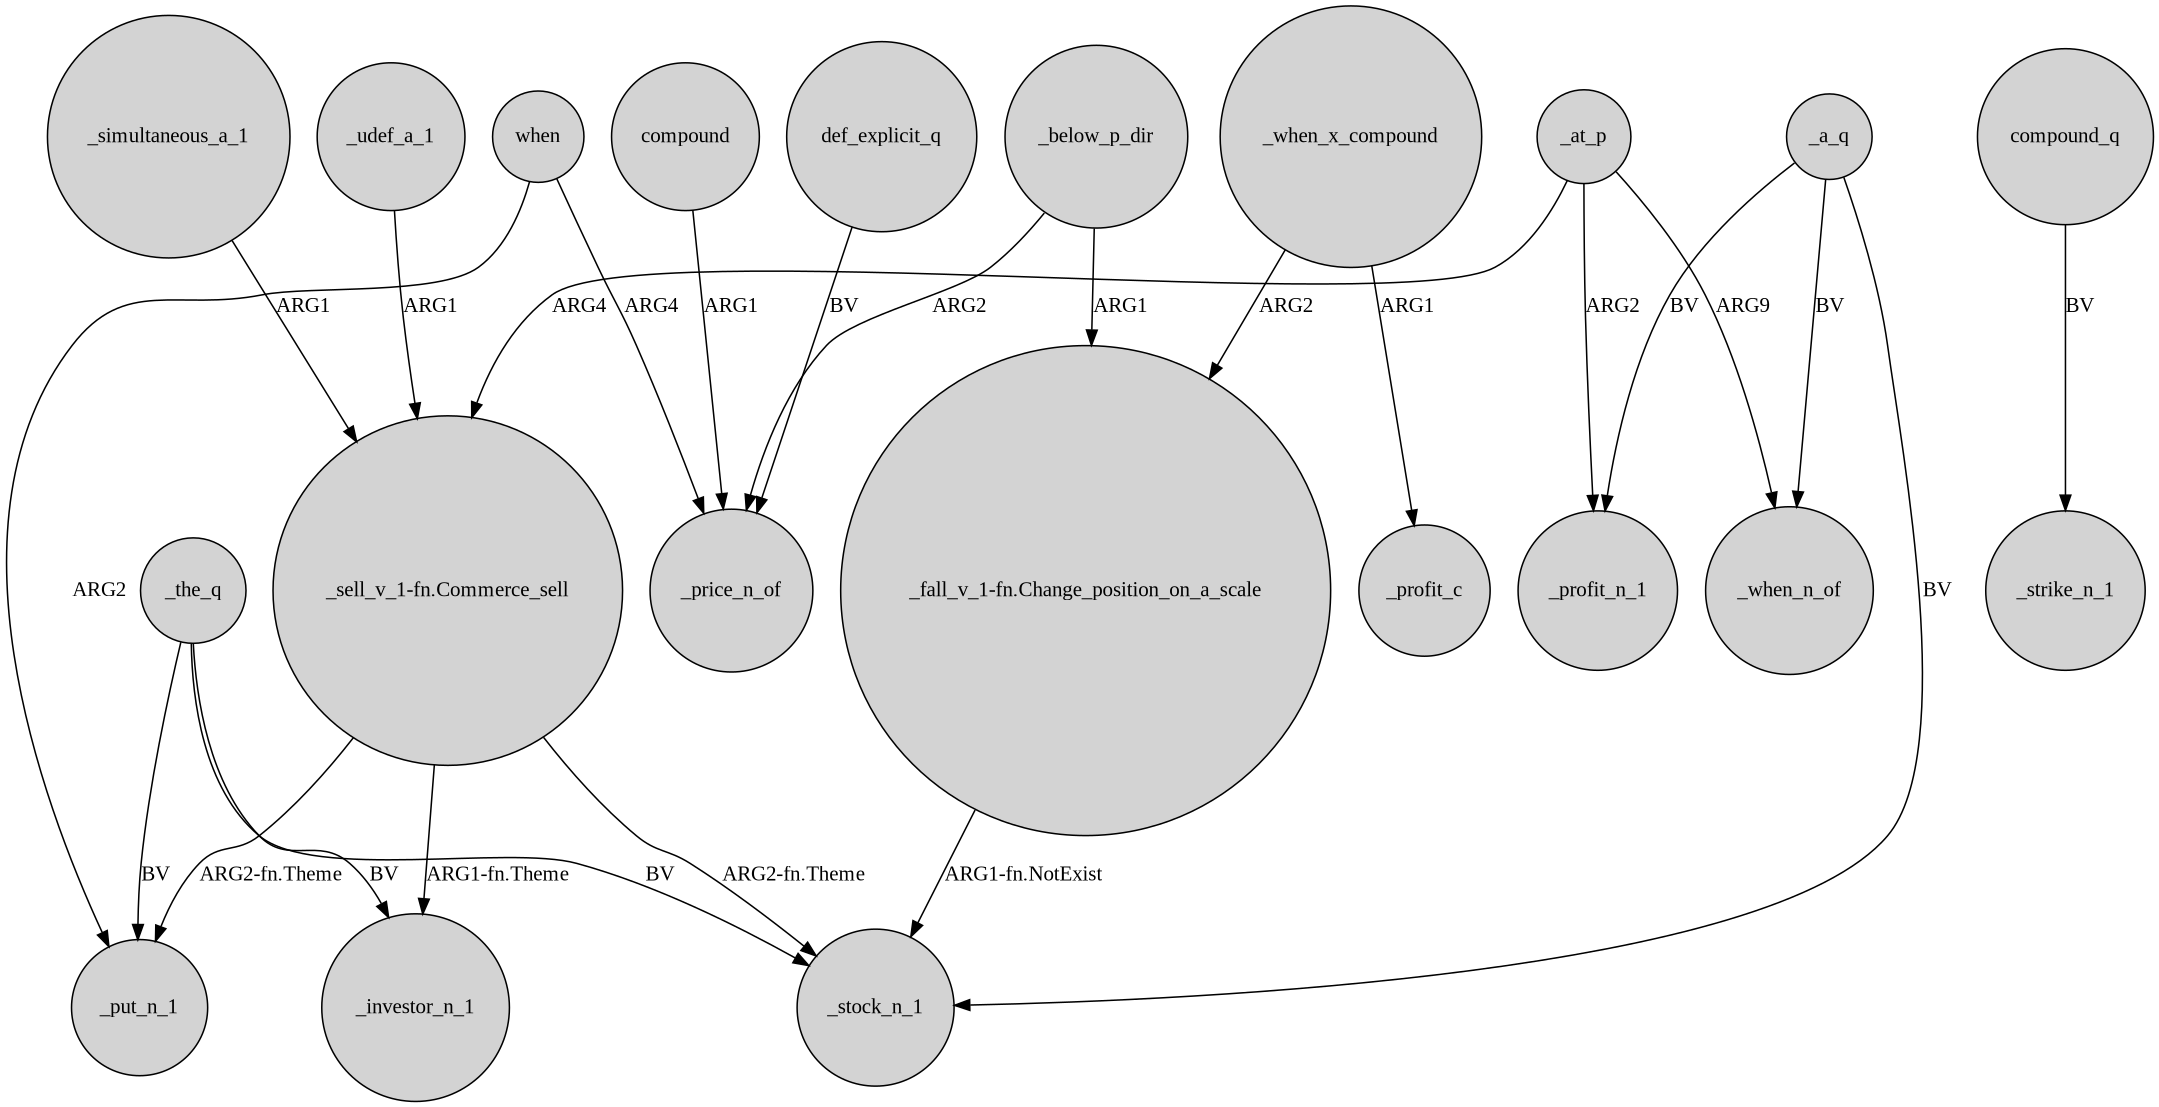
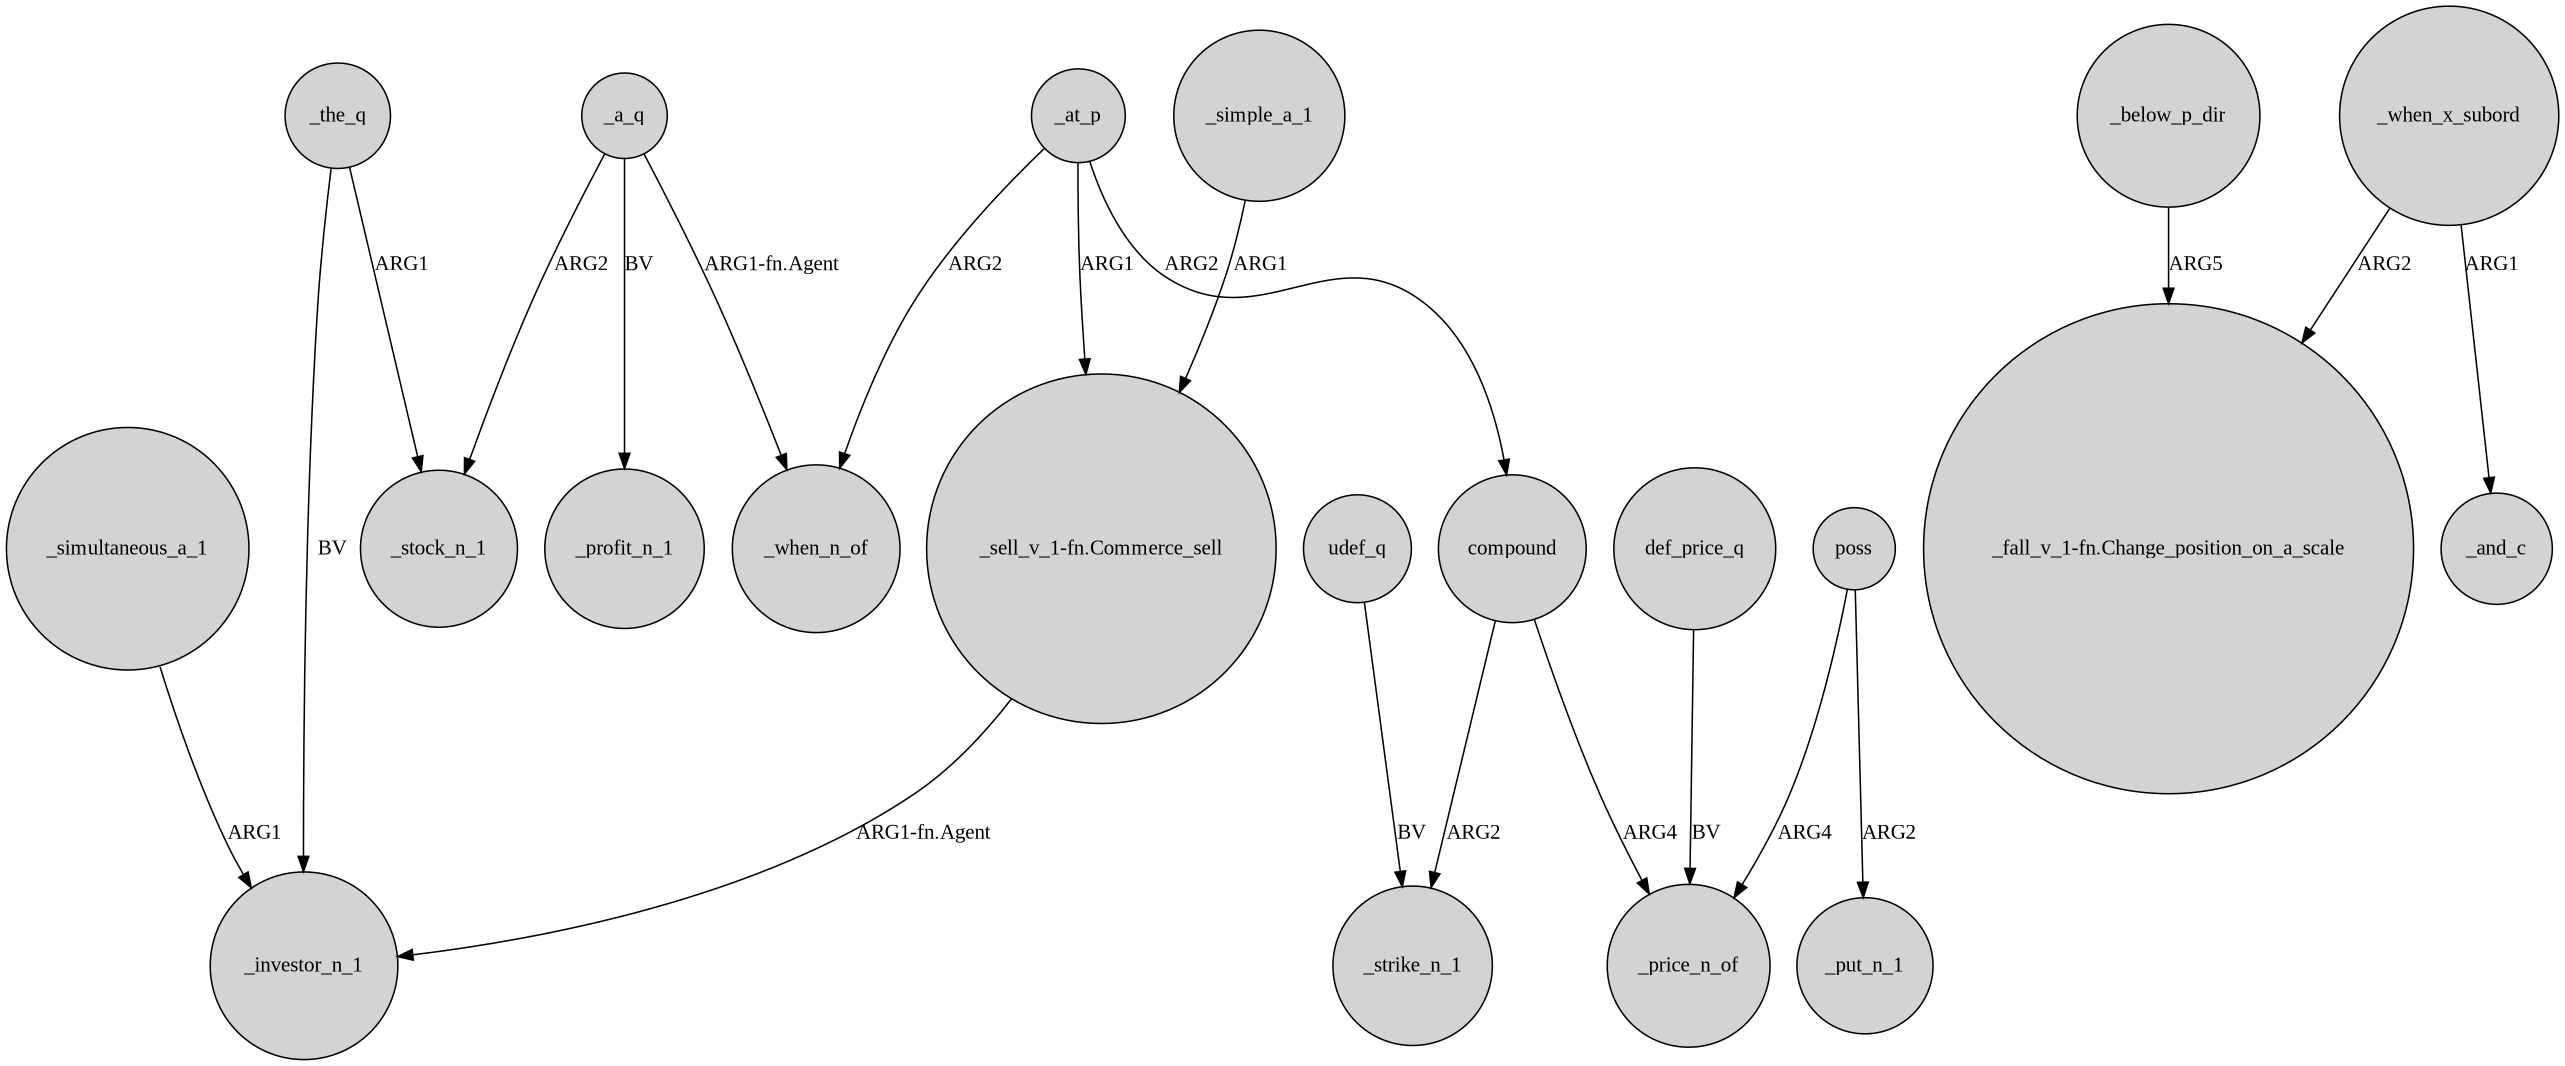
  digraph {
    fontname="Liberation Serif"
    node [fontname="Liberation Serif" shape=circle style=filled]
    edge [fontname="Liberation Serif"]
    _the_q
    _put_n_1
    _stock_n_1
    _investor_n_1
-   poss [label=when]
+   poss
    _price_n_of
    "_fall_v_1-fn.Change_position_on_a_scale"
-   udef_q [label=compound_q]
+   udef_q
    _strike_n_1
    _below_p_dir
    "_sell_v_1-fn.Commerce_sell"
    _a_q
    n13 [label=_when_n_of]
    _profit_n_1
    _at_p
-   _when_x_subord [label=_when_x_compound]
-   _and_c [label=_profit_c]
-   _simple_a_1 [label=_udef_a_1]
-   def_explicit_q
+   _when_x_subord
+   _and_c
+   _simple_a_1
+   def_explicit_q [label=def_price_q]
    _simultaneous_a_1
    compound
-   _the_q -> _put_n_1 [label=BV]
-   _the_q -> _stock_n_1 [label=BV]
+   _the_q -> _stock_n_1 [label=ARG1]
    _the_q -> _investor_n_1 [label=BV]
    poss -> _put_n_1 [label=ARG2]
    poss -> _price_n_of [label=ARG4]
-   "_fall_v_1-fn.Change_position_on_a_scale" -> _stock_n_1 [label="ARG1-fn.NotExist"]
    udef_q -> _strike_n_1 [label=BV]
-   _below_p_dir -> _price_n_of [label=ARG2]
-   _below_p_dir -> "_fall_v_1-fn.Change_position_on_a_scale" [label=ARG1]
-   "_sell_v_1-fn.Commerce_sell" -> _put_n_1 [label="ARG2-fn.Theme"]
-   "_sell_v_1-fn.Commerce_sell" -> _stock_n_1 [label="ARG2-fn.Theme"]
-   "_sell_v_1-fn.Commerce_sell" -> _investor_n_1 [label="ARG1-fn.Theme"]
-   _a_q -> _stock_n_1 [label=BV]
-   _a_q -> n13 [label=BV]
+   _below_p_dir -> "_fall_v_1-fn.Change_position_on_a_scale" [label=ARG5]
+   "_sell_v_1-fn.Commerce_sell" -> _investor_n_1 [label="ARG1-fn.Agent"]
+   _a_q -> _stock_n_1 [label=ARG2]
+   _a_q -> n13 [label="ARG1-fn.Agent"]
    _a_q -> _profit_n_1 [label=BV]
-   _at_p -> "_sell_v_1-fn.Commerce_sell" [label=ARG4]
-   _at_p -> n13 [label=ARG9]
-   _at_p -> _profit_n_1 [label=ARG2]
+   _at_p -> "_sell_v_1-fn.Commerce_sell" [label=ARG1]
+   _at_p -> n13 [label=ARG2]
+   _at_p -> compound [label=ARG2]
    _when_x_subord -> "_fall_v_1-fn.Change_position_on_a_scale" [label=ARG2]
    _when_x_subord -> _and_c [label=ARG1]
    _simple_a_1 -> "_sell_v_1-fn.Commerce_sell" [label=ARG1]
    def_explicit_q -> _price_n_of [label=BV]
-   _simultaneous_a_1 -> "_sell_v_1-fn.Commerce_sell" [label=ARG1]
-   compound -> _price_n_of [label=ARG1]
+   _simultaneous_a_1 -> _investor_n_1 [label=ARG1]
+   compound -> _price_n_of [label=ARG4]
+   compound -> _strike_n_1 [label=ARG2]
  }
